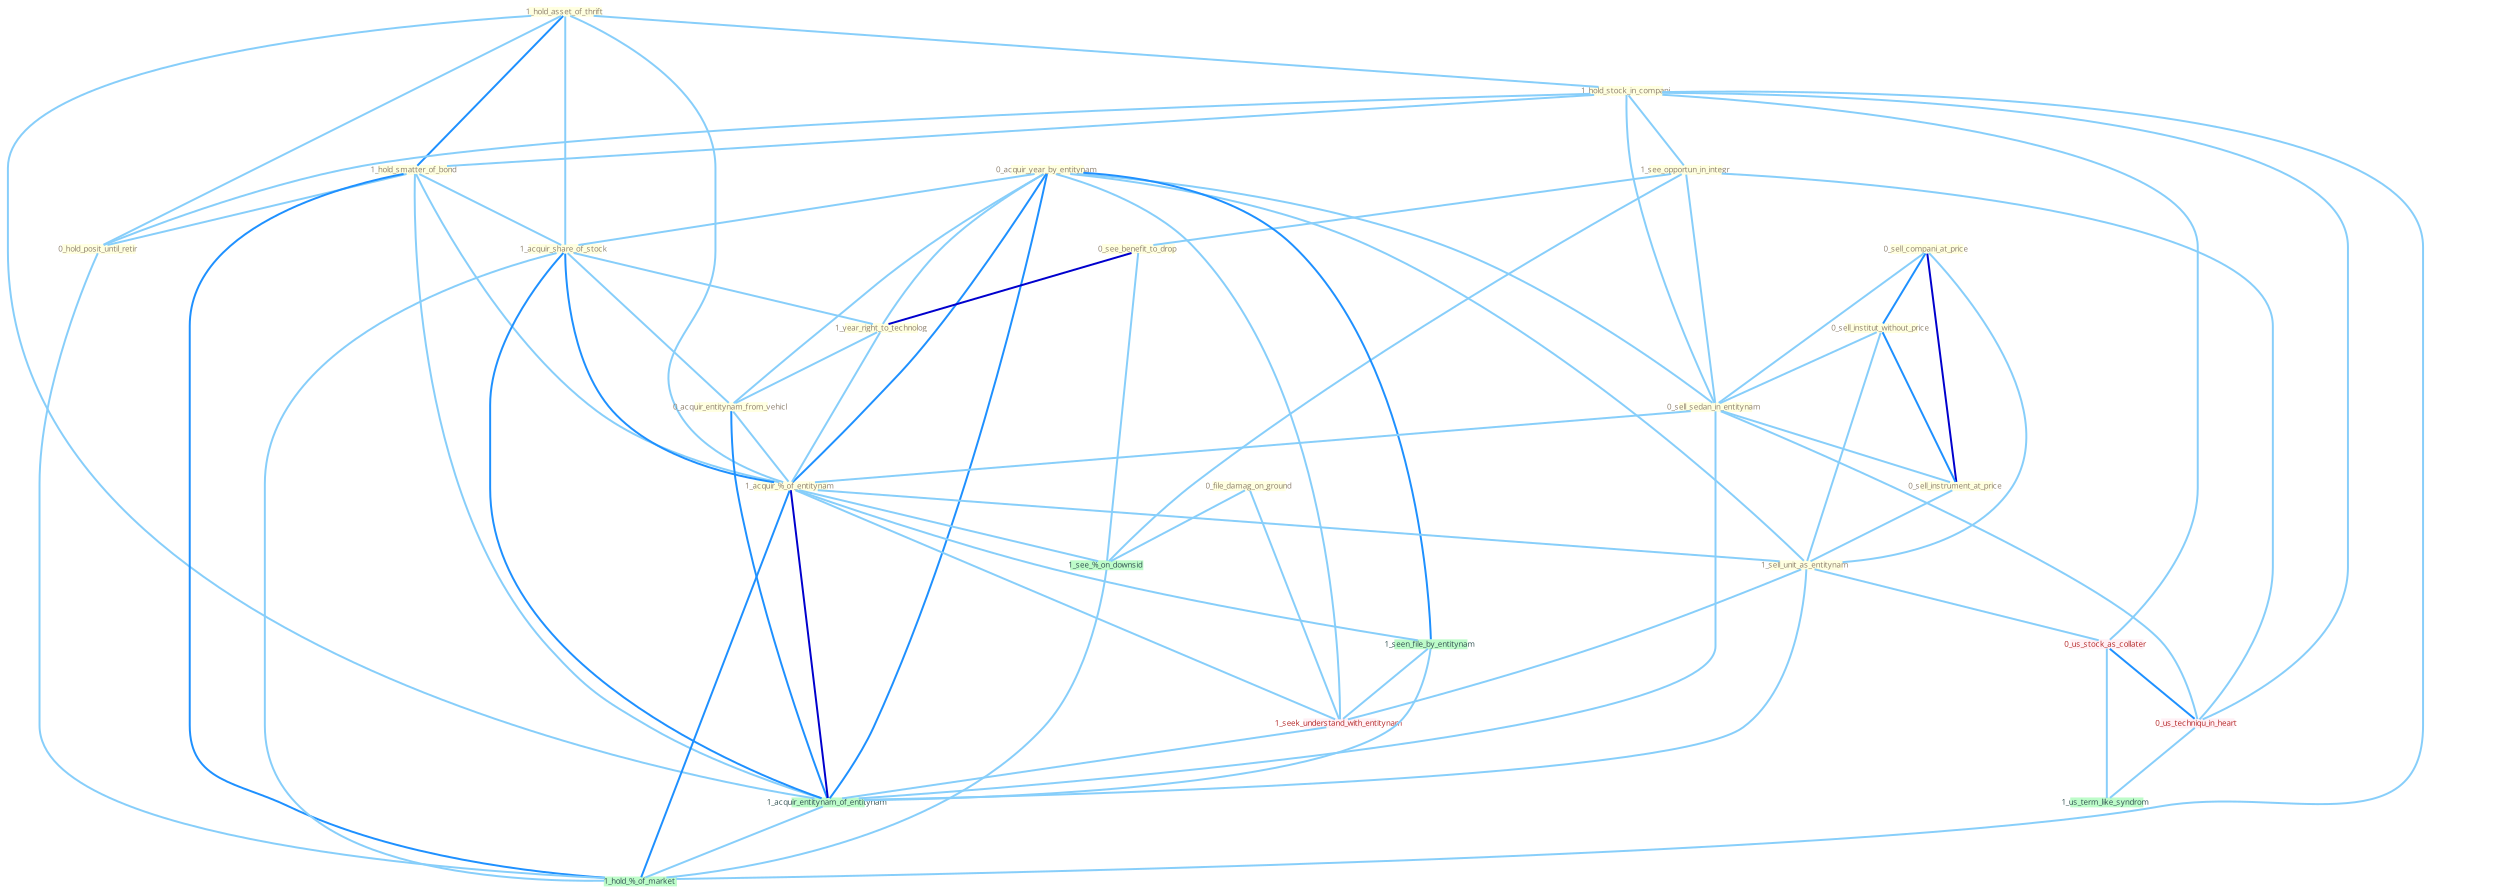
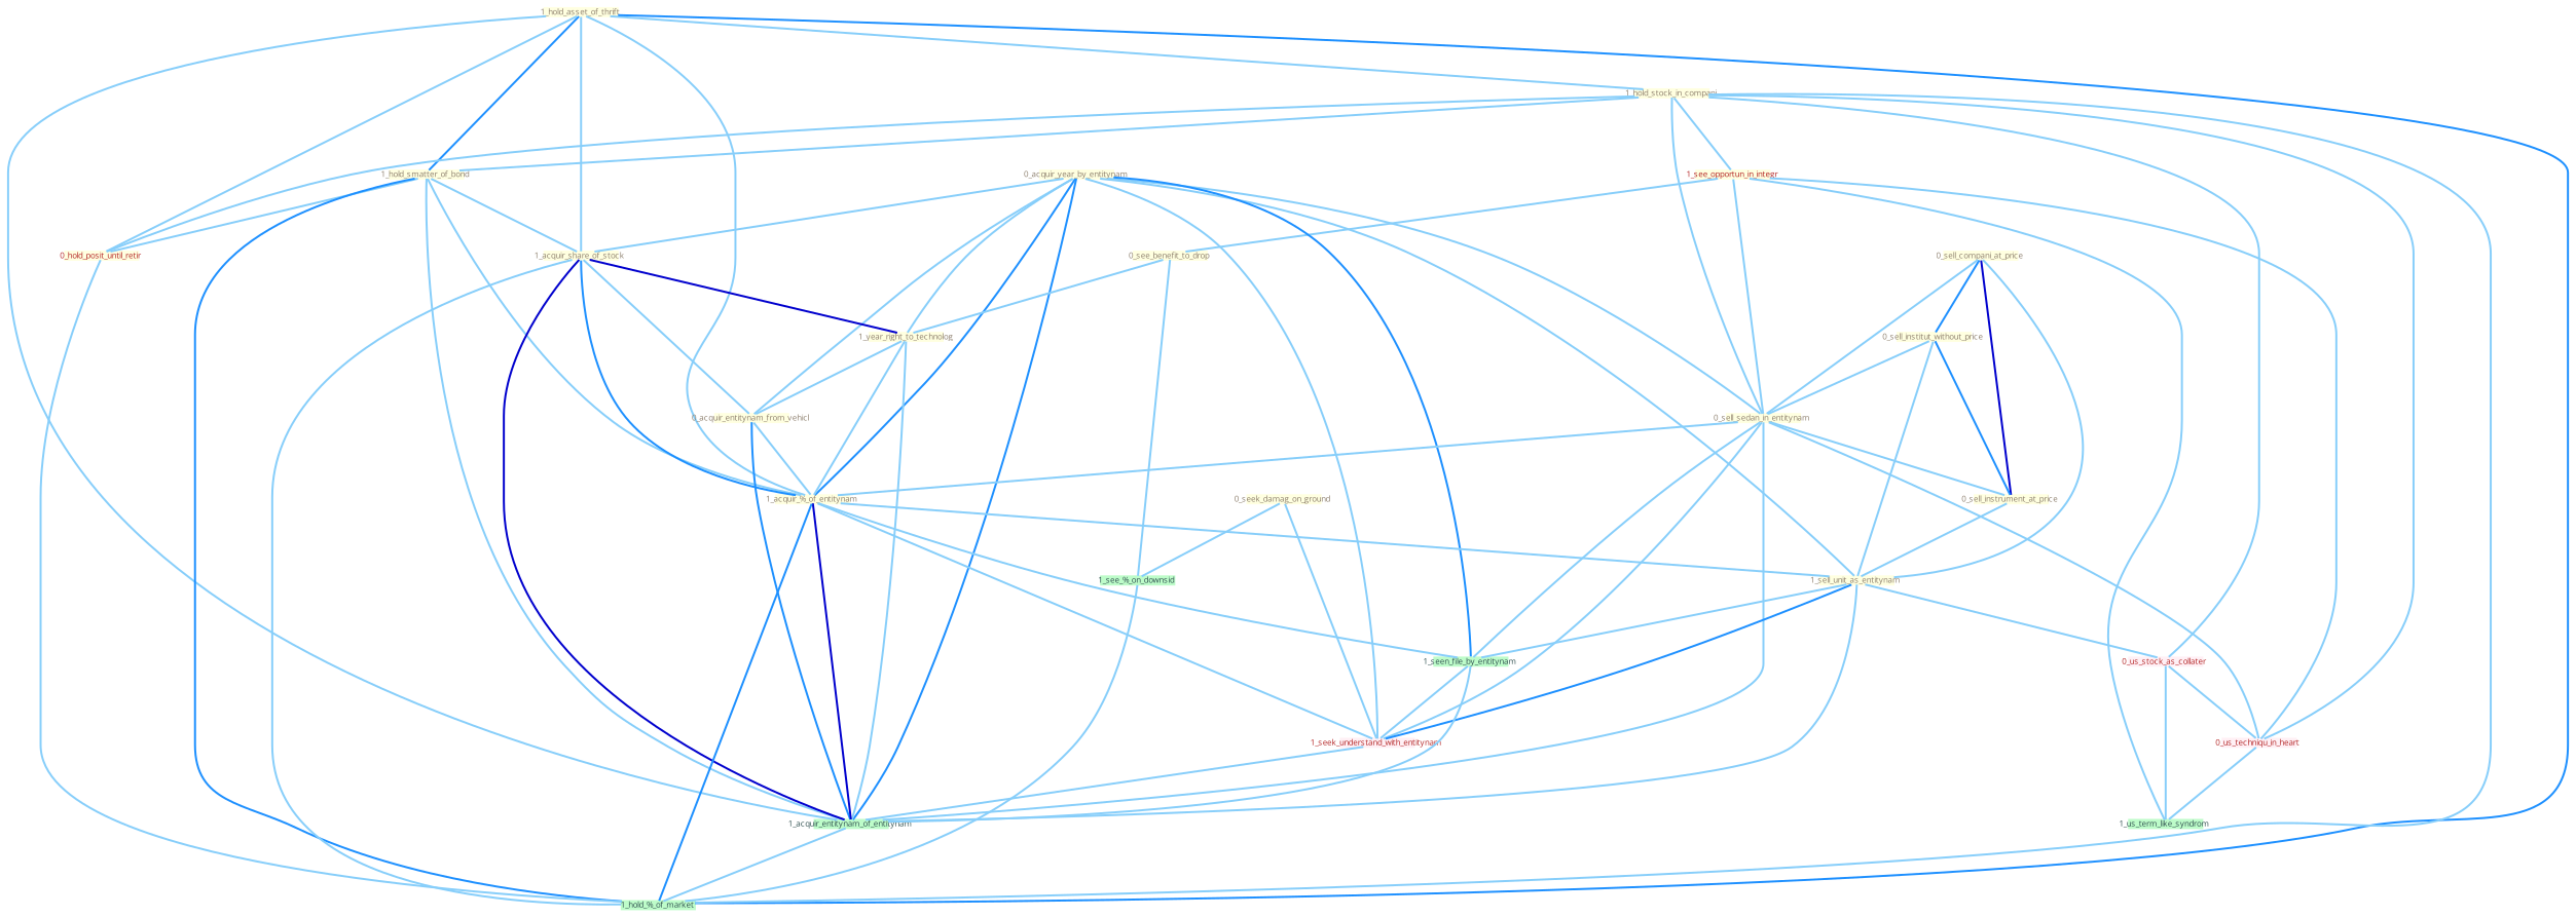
  graph {
    fontname="Open Sans"
    node [color="#ffffe0" fixedsize=true fontcolor="#8b7d6b" fontname="Open Sans" fontsize=4 shape=polygon style=filled]
    edge [color="#87cefa" fontname="Open Sans" w=1]
    "0_sell_compani_at_price " [height=.06 width=.5]
    "0_sell_institut_without_price " [height=.06 width=.5]
    "1_hold_asset_of_thrift " [height=.06 width=.5]
    "1_hold_stock_in_compani " [height=.06 width=.5]
-   "1_see_opportun_in_integr " [height=.06 width=.5]
+   "1_see_opportun_in_integr " [fontcolor="#b22222" height=.06 width=.5]
    "1_hold_smatter_of_bond " [height=.06 width=.5]
-   "0_seek_damag_on_ground " [height=.06 width=.5 label="0_file_damag_on_ground"]
+   "0_seek_damag_on_ground " [height=.06 width=.5]
    "0_acquir_year_by_entitynam " [height=.06 width=.5]
    "0_sell_sedan_in_entitynam " [height=.06 width=.5]
    "0_see_benefit_to_drop " [height=.06 width=.5]
    "0_sell_instrument_at_price " [height=.06 width=.5]
    "1_acquir_share_of_stock " [height=.06 width=.5]
    n13 [height=.06 label="1_year_right_to_technolog" width=.5]
    "0_acquir_entitynam_from_vehicl " [height=.06 width=.5]
    "1_acquir_%_of_entitynam " [height=.06 width=.5]
-   "0_hold_posit_until_retir " [height=.06 width=.5]
+   "0_hold_posit_until_retir " [fontcolor="#b22222" height=.06 width=.5]
    "1_sell_unit_as_entitynam " [height=.06 width=.5]
    "0_us_stock_as_collater " [color="#fff0f5" fontcolor="#b22222" height=.06 width=.5]
    "1_seek_understand_with_entitynam " [color="#fff0f5" fontcolor="#b22222" height=.06 width=.5]
    "0_us_techniqu_in_heart " [color="#fff0f5" fontcolor="#b22222" height=.06 width=.5]
    "1_acquir_entitynam_of_entitynam " [color="#BDFCC9" fontcolor="#2f4f4f" height=.06 width=.5]
    "1_hold_%_of_market " [color="#BDFCC9" fontcolor="#2f4f4f" height=.06 width=.5]
    "1_see_%_on_downsid " [color="#BDFCC9" fontcolor="#2f4f4f" height=.06 width=.5]
    "1_seen_file_by_entitynam " [color="#BDFCC9" fontcolor="#2f4f4f" height=.06 width=.5]
    "1_us_term_like_syndrom " [color="#BDFCC9" fontcolor="#2f4f4f" height=.06 width=.5]
    subgraph sub_1 {
      "0_sell_compani_at_price "
      "0_sell_institut_without_price "
      "1_hold_asset_of_thrift "
      "1_hold_stock_in_compani "
      "1_see_opportun_in_integr "
      "1_hold_smatter_of_bond "
      "0_seek_damag_on_ground "
      "0_acquir_year_by_entitynam "
      "0_sell_sedan_in_entitynam "
      "0_see_benefit_to_drop "
      "0_sell_instrument_at_price "
      "1_acquir_share_of_stock "
      n13
      "0_acquir_entitynam_from_vehicl "
      "1_acquir_%_of_entitynam "
      "0_hold_posit_until_retir "
      "1_sell_unit_as_entitynam "
    }
    subgraph sub_2 {
      "0_us_stock_as_collater "
      "1_seek_understand_with_entitynam "
      "0_us_techniqu_in_heart "
    }
    "0_sell_compani_at_price " -- "0_sell_institut_without_price " [color="#1e90ff" w=2]
    "0_sell_compani_at_price " -- "0_sell_sedan_in_entitynam "
    "0_sell_compani_at_price " -- "0_sell_instrument_at_price " [color="#0000cd" w=3]
    "0_sell_compani_at_price " -- "1_sell_unit_as_entitynam "
    "0_sell_institut_without_price " -- "0_sell_sedan_in_entitynam "
    "0_sell_institut_without_price " -- "0_sell_instrument_at_price " [color="#1e90ff" w=2]
    "0_sell_institut_without_price " -- "1_sell_unit_as_entitynam "
    "1_hold_asset_of_thrift " -- "1_hold_stock_in_compani "
    "1_hold_asset_of_thrift " -- "1_hold_smatter_of_bond " [color="#1e90ff" w=2]
    "1_hold_asset_of_thrift " -- "1_acquir_share_of_stock "
    "1_hold_asset_of_thrift " -- "1_acquir_%_of_entitynam "
    "1_hold_asset_of_thrift " -- "0_hold_posit_until_retir "
    "1_hold_asset_of_thrift " -- "1_acquir_entitynam_of_entitynam "
+   "1_hold_asset_of_thrift " -- "1_hold_%_of_market " [color="#1e90ff" w=2]
    "1_hold_stock_in_compani " -- "1_see_opportun_in_integr "
    "1_hold_stock_in_compani " -- "1_hold_smatter_of_bond "
    "1_hold_stock_in_compani " -- "0_sell_sedan_in_entitynam "
    "1_hold_stock_in_compani " -- "0_hold_posit_until_retir "
    "1_hold_stock_in_compani " -- "0_us_stock_as_collater "
    "1_hold_stock_in_compani " -- "0_us_techniqu_in_heart "
    "1_hold_stock_in_compani " -- "1_hold_%_of_market "
    "1_see_opportun_in_integr " -- "0_sell_sedan_in_entitynam "
    "1_see_opportun_in_integr " -- "0_see_benefit_to_drop "
    "1_see_opportun_in_integr " -- "0_us_techniqu_in_heart "
-   "1_see_opportun_in_integr " -- "1_see_%_on_downsid "
+   "1_see_opportun_in_integr " -- "1_us_term_like_syndrom "
    "1_hold_smatter_of_bond " -- "1_acquir_share_of_stock "
    "1_hold_smatter_of_bond " -- "1_acquir_%_of_entitynam "
    "1_hold_smatter_of_bond " -- "0_hold_posit_until_retir "
    "1_hold_smatter_of_bond " -- "1_acquir_entitynam_of_entitynam "
    "1_hold_smatter_of_bond " -- "1_hold_%_of_market " [color="#1e90ff" w=2]
    "0_seek_damag_on_ground " -- "1_seek_understand_with_entitynam "
    "0_seek_damag_on_ground " -- "1_see_%_on_downsid "
    "0_acquir_year_by_entitynam " -- "0_sell_sedan_in_entitynam "
    "0_acquir_year_by_entitynam " -- "1_acquir_share_of_stock "
    "0_acquir_year_by_entitynam " -- n13
    "0_acquir_year_by_entitynam " -- "0_acquir_entitynam_from_vehicl "
    "0_acquir_year_by_entitynam " -- "1_acquir_%_of_entitynam " [color="#1e90ff" w=2]
    "0_acquir_year_by_entitynam " -- "1_sell_unit_as_entitynam "
    "0_acquir_year_by_entitynam " -- "1_seek_understand_with_entitynam "
    "0_acquir_year_by_entitynam " -- "1_acquir_entitynam_of_entitynam " [color="#1e90ff" w=2]
    "0_acquir_year_by_entitynam " -- "1_seen_file_by_entitynam " [color="#1e90ff" w=2]
    "0_sell_sedan_in_entitynam " -- "0_sell_instrument_at_price "
    "0_sell_sedan_in_entitynam " -- "1_acquir_%_of_entitynam "
+   "0_sell_sedan_in_entitynam " -- "1_seek_understand_with_entitynam "
    "0_sell_sedan_in_entitynam " -- "0_us_techniqu_in_heart "
    "0_sell_sedan_in_entitynam " -- "1_acquir_entitynam_of_entitynam "
-   "0_see_benefit_to_drop " -- n13 [color="#0000cd"]
+   "0_sell_sedan_in_entitynam " -- "1_seen_file_by_entitynam "
+   "0_see_benefit_to_drop " -- n13
    "0_see_benefit_to_drop " -- "1_see_%_on_downsid "
    "0_sell_instrument_at_price " -- "1_sell_unit_as_entitynam "
-   "1_acquir_share_of_stock " -- n13
+   "1_acquir_share_of_stock " -- n13 [color="#0000cd"]
    "1_acquir_share_of_stock " -- "0_acquir_entitynam_from_vehicl "
    "1_acquir_share_of_stock " -- "1_acquir_%_of_entitynam " [color="#1e90ff" w=2]
-   "1_acquir_share_of_stock " -- "1_acquir_entitynam_of_entitynam " [color="#1e90ff" w=2]
+   "1_acquir_share_of_stock " -- "1_acquir_entitynam_of_entitynam " [color="#0000cd" w=2]
    "1_acquir_share_of_stock " -- "1_hold_%_of_market "
    n13 -- "0_acquir_entitynam_from_vehicl "
    n13 -- "1_acquir_%_of_entitynam "
+   n13 -- "1_acquir_entitynam_of_entitynam "
    "0_acquir_entitynam_from_vehicl " -- "1_acquir_%_of_entitynam "
    "0_acquir_entitynam_from_vehicl " -- "1_acquir_entitynam_of_entitynam " [color="#1e90ff" w=2]
    "1_acquir_%_of_entitynam " -- "1_sell_unit_as_entitynam "
    "1_acquir_%_of_entitynam " -- "1_seek_understand_with_entitynam "
    "1_acquir_%_of_entitynam " -- "1_acquir_entitynam_of_entitynam " [color="#0000cd" w=3]
    "1_acquir_%_of_entitynam " -- "1_hold_%_of_market " [color="#1e90ff" w=2]
-   "1_acquir_%_of_entitynam " -- "1_see_%_on_downsid "
    "1_acquir_%_of_entitynam " -- "1_seen_file_by_entitynam "
    "0_hold_posit_until_retir " -- "1_hold_%_of_market "
    "1_sell_unit_as_entitynam " -- "0_us_stock_as_collater "
-   "1_sell_unit_as_entitynam " -- "1_seek_understand_with_entitynam "
+   "1_sell_unit_as_entitynam " -- "1_seek_understand_with_entitynam " [color="#1e90ff"]
    "1_sell_unit_as_entitynam " -- "1_acquir_entitynam_of_entitynam "
-   "0_us_stock_as_collater " -- "0_us_techniqu_in_heart " [color="#1e90ff"]
+   "1_sell_unit_as_entitynam " -- "1_seen_file_by_entitynam "
+   "0_us_stock_as_collater " -- "0_us_techniqu_in_heart "
    "0_us_stock_as_collater " -- "1_us_term_like_syndrom "
    "1_seek_understand_with_entitynam " -- "1_acquir_entitynam_of_entitynam "
    "0_us_techniqu_in_heart " -- "1_us_term_like_syndrom "
    "1_acquir_entitynam_of_entitynam " -- "1_hold_%_of_market "
    "1_see_%_on_downsid " -- "1_hold_%_of_market "
    "1_seen_file_by_entitynam " -- "1_seek_understand_with_entitynam "
    "1_seen_file_by_entitynam " -- "1_acquir_entitynam_of_entitynam "
  }
